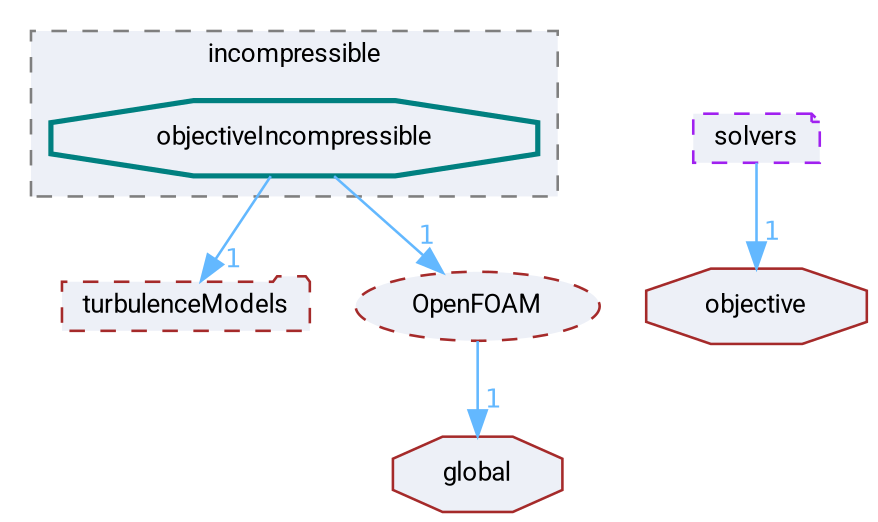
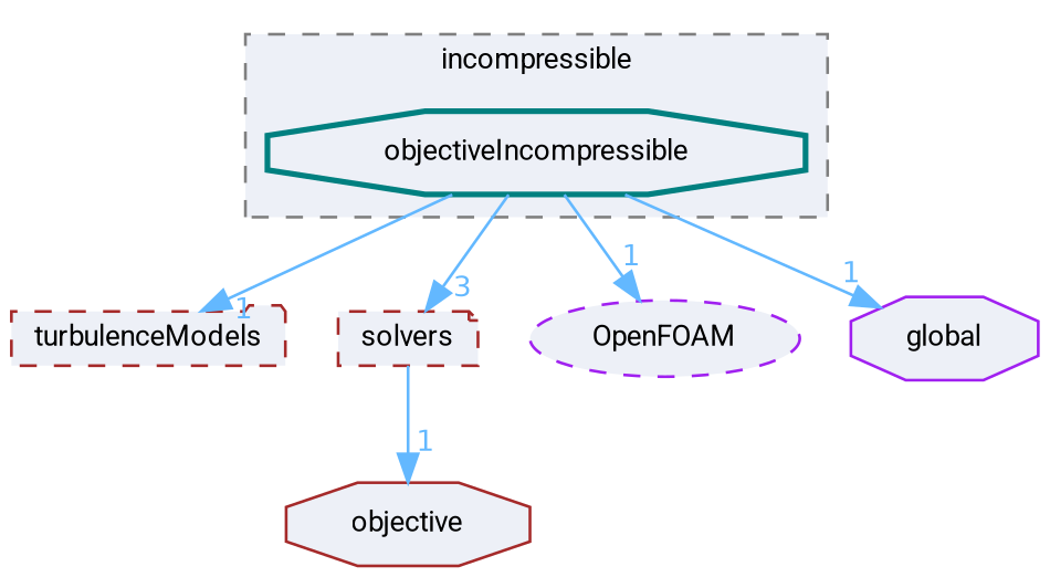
  digraph {
    compound=true
    fontname=Roboto
    node [color=brown fillcolor="#edf0f7" fontname=Roboto fontsize=10 shape=octagon style="filled,dashed"]
    edge [color=steelblue1 fontcolor=steelblue1 fontname=Roboto fontsize=10 headlabel=1 labeldistance=1.5 labelfontname=Helvetica labelfontsize=10]
    n1 [color=teal height=0.2 label=objectiveIncompressible style="filled,bold" width=0.4]
    n2 [height=0.2 label=turbulenceModels shape=folder width=0.4]
-   n3 [color=purple height=0.2 label=solvers shape=note width=0.4]
-   n4 [height=0.2 label=OpenFOAM shape=ellipse width=0.4]
-   n5 [height=0.2 label=global style=filled width=0.4]
+   n3 [height=0.2 label=solvers shape=note width=0.4]
+   n4 [color=purple height=0.2 label=OpenFOAM shape=ellipse width=0.4]
+   n5 [color=purple height=0.2 label=global style=filled width=0.4]
    n6 [height=0.2 label=objective style=filled width=0.4]
    subgraph cluster_1 {
      bgcolor="#edf0f7"
      fontsize=10
      label=incompressible
      pencolor=grey50
      style="filled,dashed"
      n1
    }
    n1 -> n2
+   n1 -> n3 [headlabel=3]
    n1 -> n4
-   n4 -> n5
+   n1 -> n5
    n3 -> n6
  }
